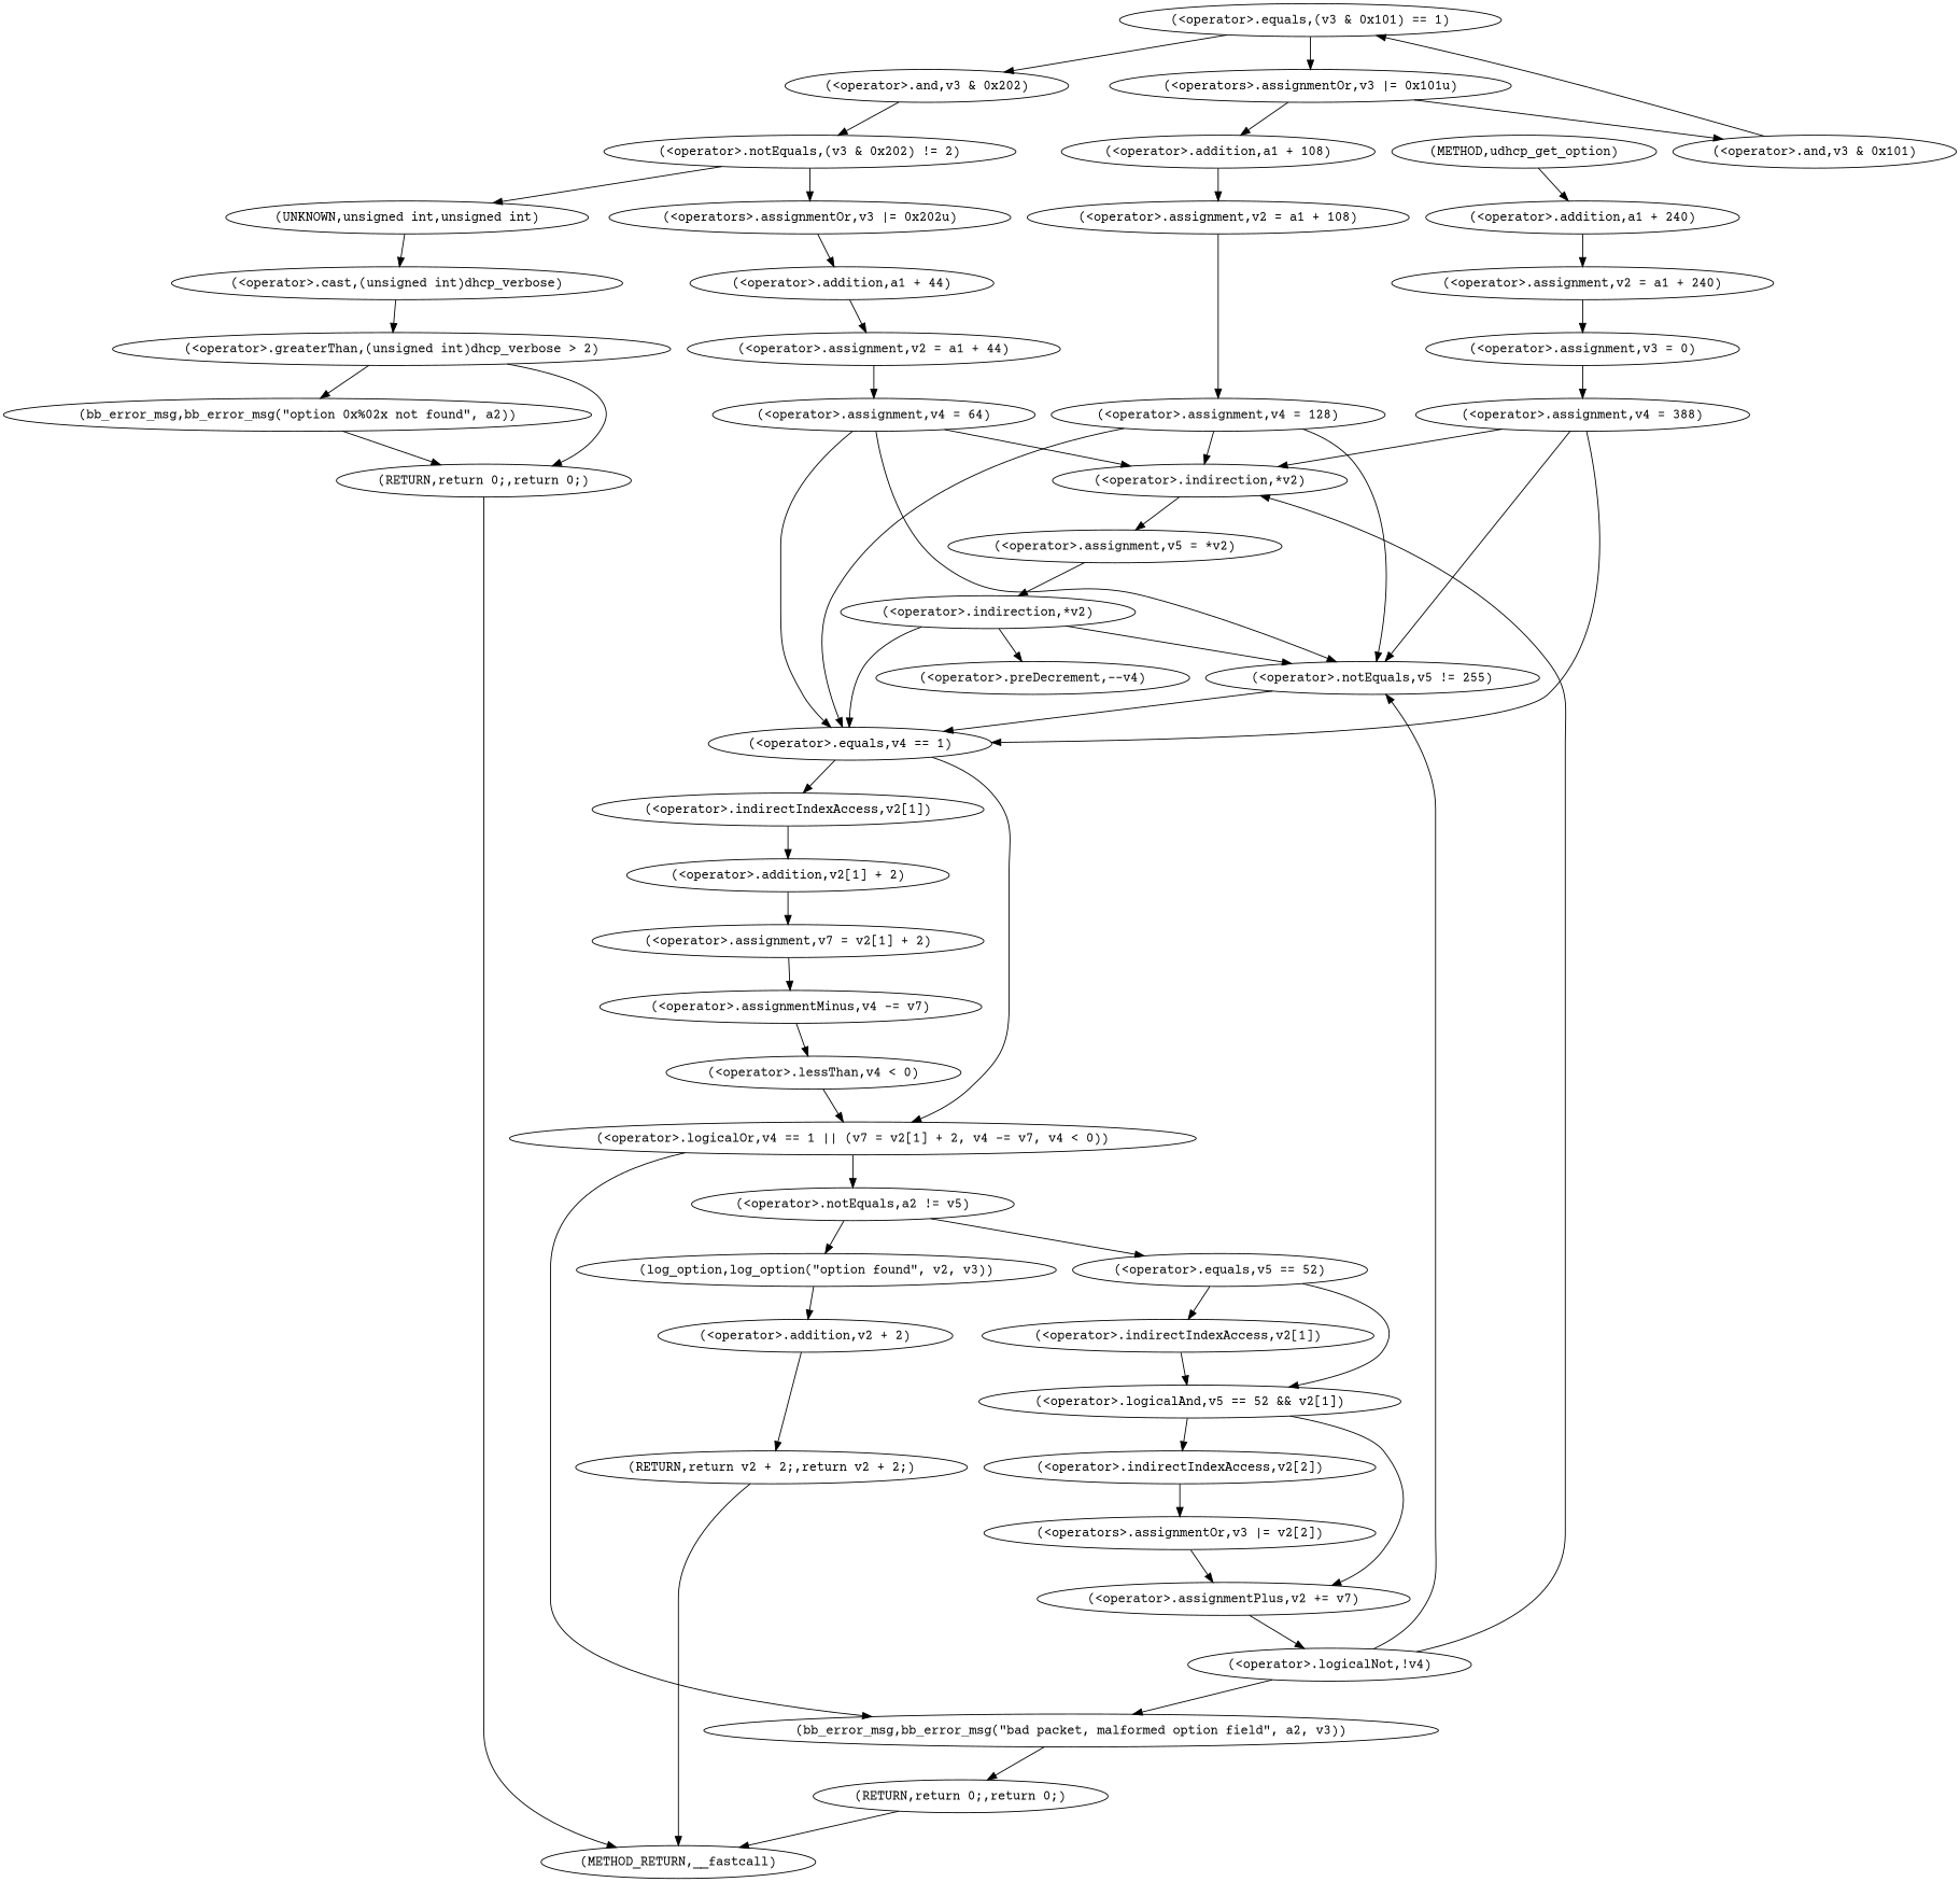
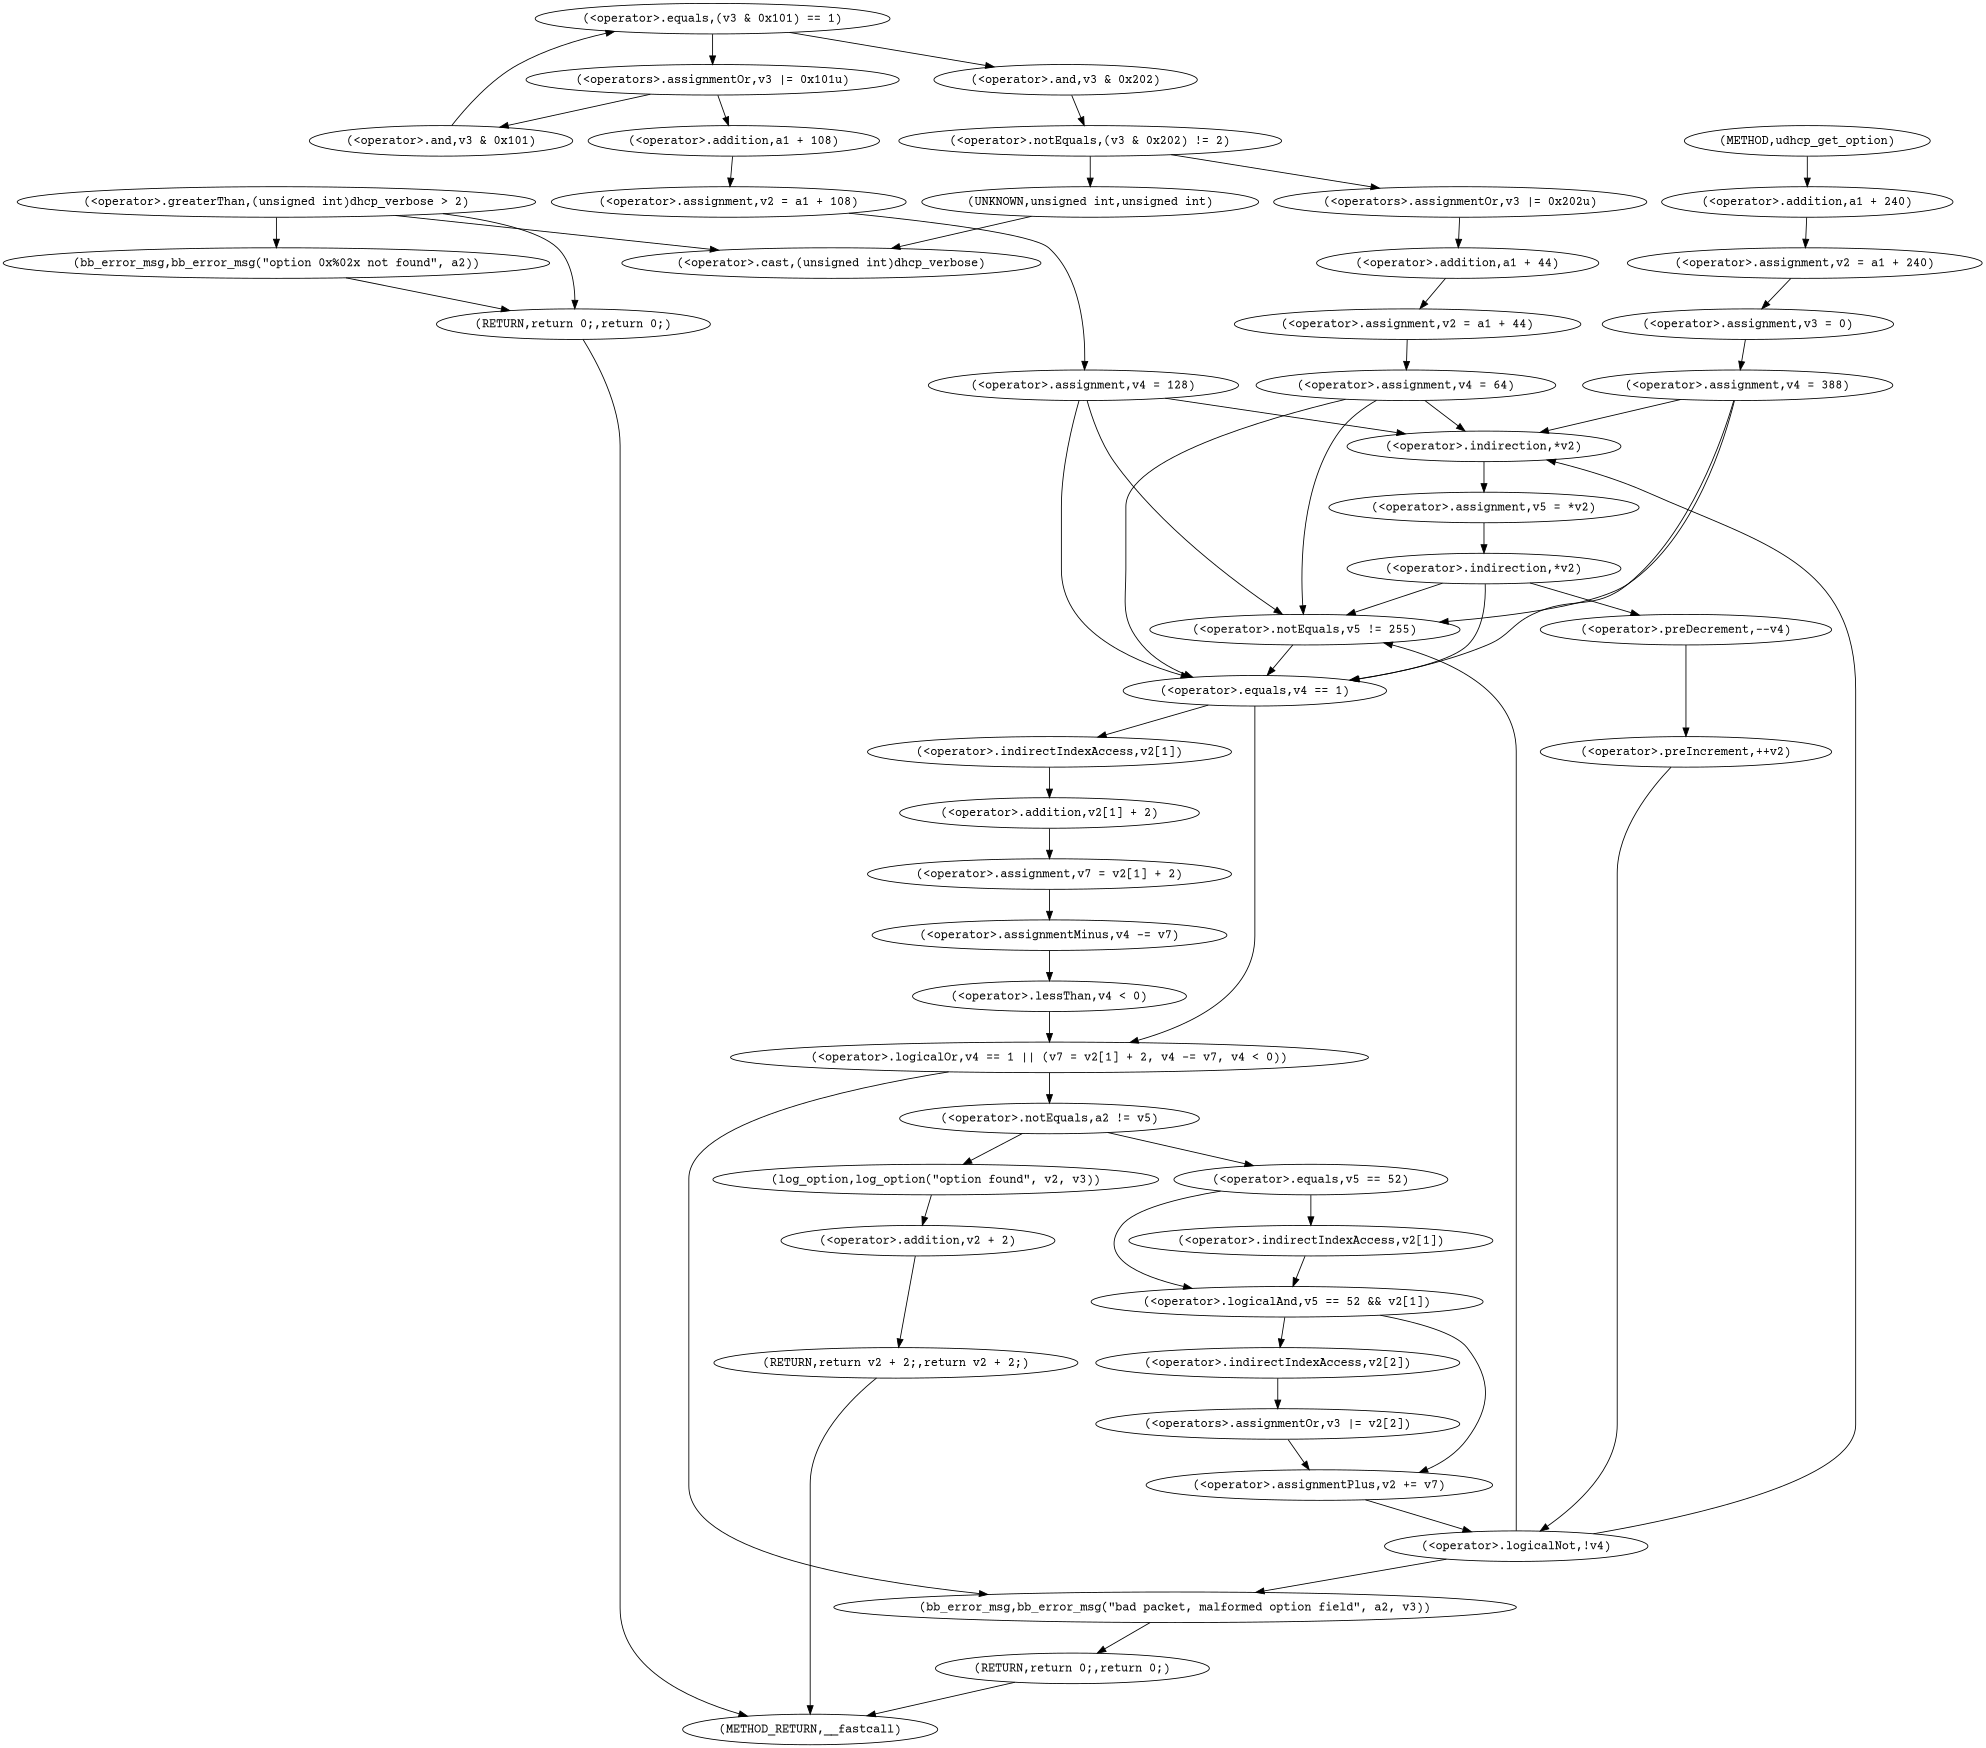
  digraph {
    fontname="Courier Prime"
    node [fontname="Courier Prime"]
    edge [fontname="Courier Prime"]
    n1 [label="(<operator>.assignment,v2 = a1 + 240)"]
    n2 [label="(<operator>.assignment,v3 = 0)"]
    n3 [label="(<operator>.assignment,v4 = 388)"]
    n4 [label="(<operator>.addition,a1 + 240)"]
    n5 [label="(<operator>.indirection,*v2)"]
    n6 [label="(<operator>.notEquals,v5 != 255)"]
    n7 [label="(<operator>.equals,v4 == 1)"]
    n8 [label="(<operator>.assignment,v5 = *v2)"]
    n9 [label="(<operator>.logicalOr,v4 == 1 || (v7 = v2[1] + 2, v4 -= v7, v4 < 0))"]
    n10 [label="(<operator>.indirectIndexAccess,v2[1])"]
    n11 [label="(<operator>.indirection,*v2)"]
    n12 [label="(<operator>.preDecrement,--v4)"]
+   n13 [label="(<operator>.preIncrement,++v2)"]
    n14 [label="(<operator>.logicalNot,!v4)"]
    n15 [label="(bb_error_msg,bb_error_msg(\"bad packet, malformed option field\", a2, v3))"]
    n16 [label="(RETURN,return 0;,return 0;)"]
    n17 [label="(<operator>.and,v3 & 0x101)"]
    n18 [label="(<operator>.equals,(v3 & 0x101) == 1)"]
    n19 [label="(<operators>.assignmentOr,v3 |= 0x101u)"]
    n20 [label="(<operator>.and,v3 & 0x202)"]
    n21 [label="(<operator>.addition,a1 + 108)"]
    n22 [label="(<operator>.notEquals,(v3 & 0x202) != 2)"]
    n23 [label="(<operator>.assignment,v2 = a1 + 108)"]
    n24 [label="(<operator>.assignment,v4 = 128)"]
    n25 [label="(UNKNOWN,unsigned int,unsigned int)"]
    n26 [label="(<operators>.assignmentOr,v3 |= 0x202u)"]
    n27 [label="(<operator>.cast,(unsigned int)dhcp_verbose)"]
    n28 [label="(<operator>.addition,a1 + 44)"]
    n29 [label="(<operator>.greaterThan,(unsigned int)dhcp_verbose > 2)"]
    n30 [label="(bb_error_msg,bb_error_msg(\"option 0x%02x not found\", a2))"]
    n31 [label="(RETURN,return 0;,return 0;)"]
    n32 [label="(METHOD_RETURN,__fastcall)"]
    n33 [label="(<operator>.assignment,v2 = a1 + 44)"]
    n34 [label="(<operator>.assignment,v4 = 64)"]
    n35 [label="(<operator>.notEquals,a2 != v5)"]
    n36 [label="(<operator>.equals,v5 == 52)"]
    n37 [label="(log_option,log_option(\"option found\", v2, v3))"]
    n38 [label="(<operator>.addition,v2[1] + 2)"]
    n39 [label="(<operator>.assignment,v7 = v2[1] + 2)"]
    n40 [label="(<operator>.assignmentMinus,v4 -= v7)"]
    n41 [label="(<operator>.lessThan,v4 < 0)"]
    n42 [label="(<operator>.logicalAnd,v5 == 52 && v2[1])"]
    n43 [label="(<operator>.indirectIndexAccess,v2[1])"]
    n44 [label="(<operator>.addition,v2 + 2)"]
    n45 [label="(<operator>.indirectIndexAccess,v2[2])"]
    n46 [label="(<operator>.assignmentPlus,v2 += v7)"]
    n47 [label="(<operators>.assignmentOr,v3 |= v2[2])"]
    n48 [label="(RETURN,return v2 + 2;,return v2 + 2;)"]
    n49 [label="(METHOD,udhcp_get_option)"]
    n1 -> n2
    n2 -> n3
    n3 -> n5
    n3 -> n6
    n3 -> n7
    n4 -> n1
    n5 -> n8
    n6 -> n7
    n7 -> n9
    n7 -> n10
    n8 -> n11
    n9 -> n15
    n9 -> n35
    n10 -> n38
    n11 -> n6
    n11 -> n7
    n11 -> n12
+   n12 -> n13
+   n13 -> n14
    n14 -> n5
    n14 -> n6
    n14 -> n15
    n15 -> n16
    n16 -> n32
    n17 -> n18
    n18 -> n19
    n18 -> n20
    n19 -> n17
    n19 -> n21
    n20 -> n22
    n21 -> n23
    n22 -> n25
    n22 -> n26
    n23 -> n24
    n24 -> n5
    n24 -> n6
    n24 -> n7
    n25 -> n27
    n26 -> n28
-   n27 -> n29
+   n29 -> n27
    n28 -> n33
    n29 -> n30
    n29 -> n31
    n30 -> n31
    n31 -> n32
    n33 -> n34
    n34 -> n5
    n34 -> n6
    n34 -> n7
    n35 -> n36
    n35 -> n37
    n36 -> n42
    n36 -> n43
    n37 -> n44
    n38 -> n39
    n39 -> n40
    n40 -> n41
    n41 -> n9
    n42 -> n45
    n42 -> n46
    n43 -> n42
    n44 -> n48
    n45 -> n47
    n46 -> n14
    n47 -> n46
    n48 -> n32
    n49 -> n4
  }
